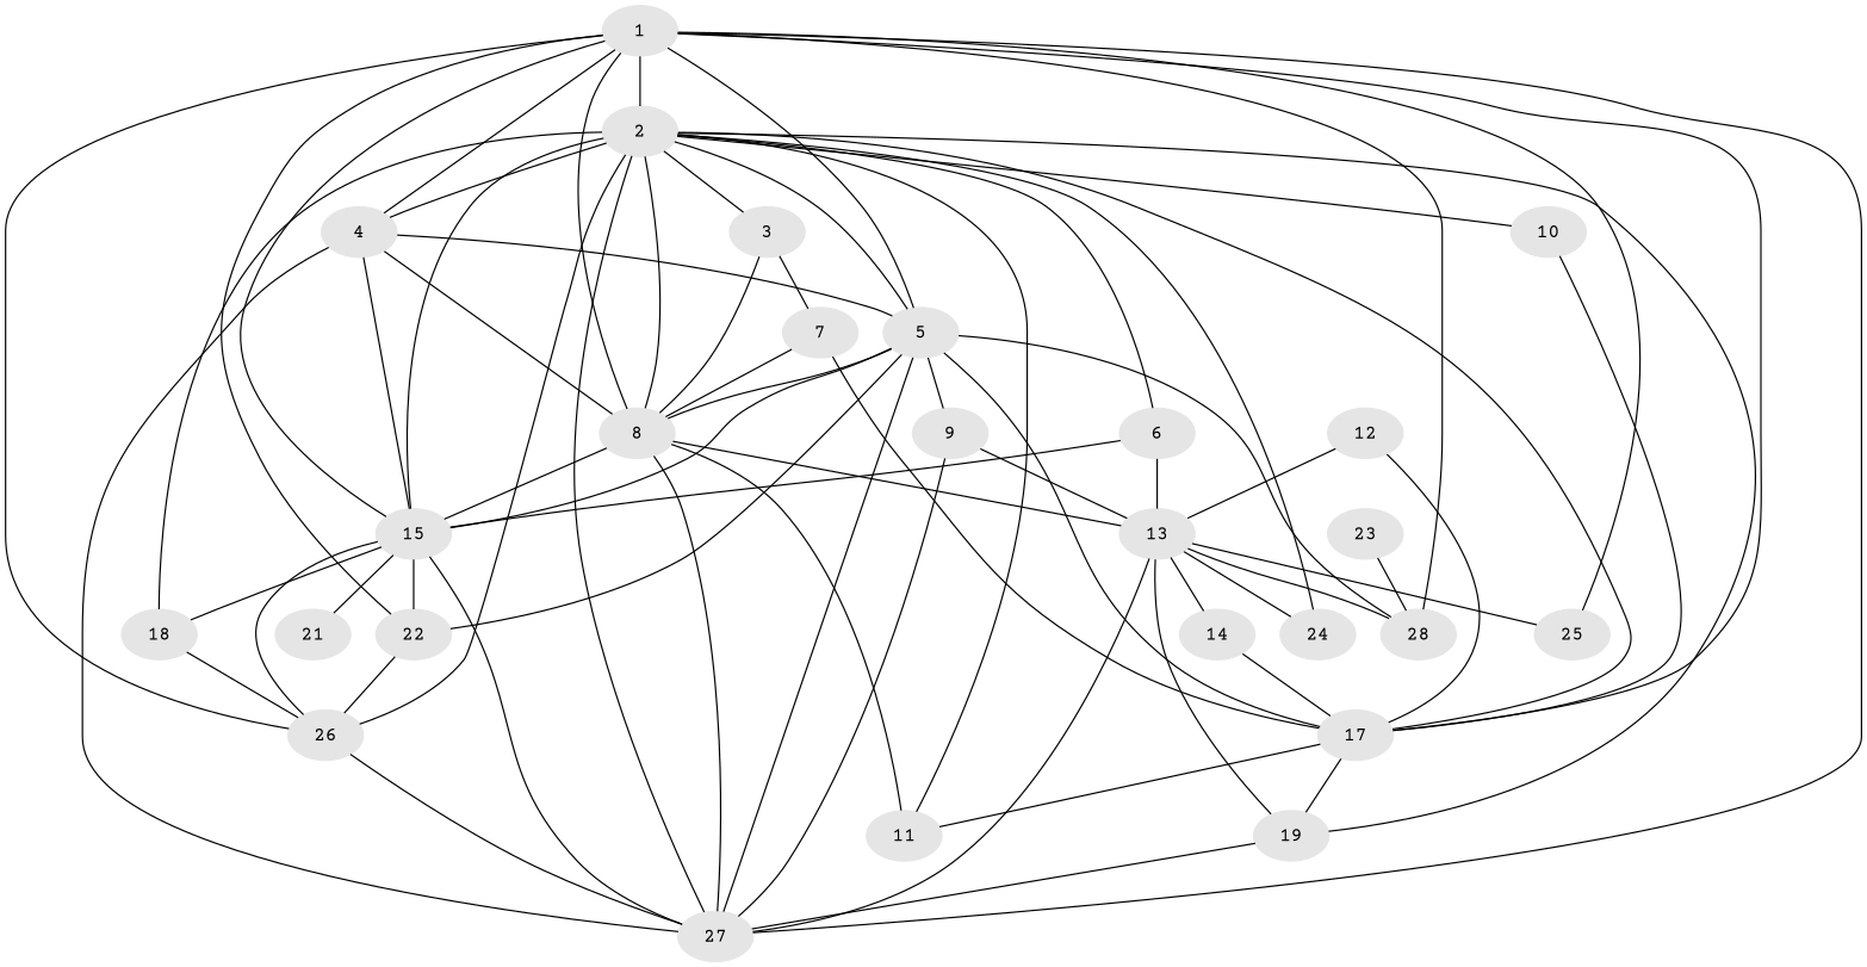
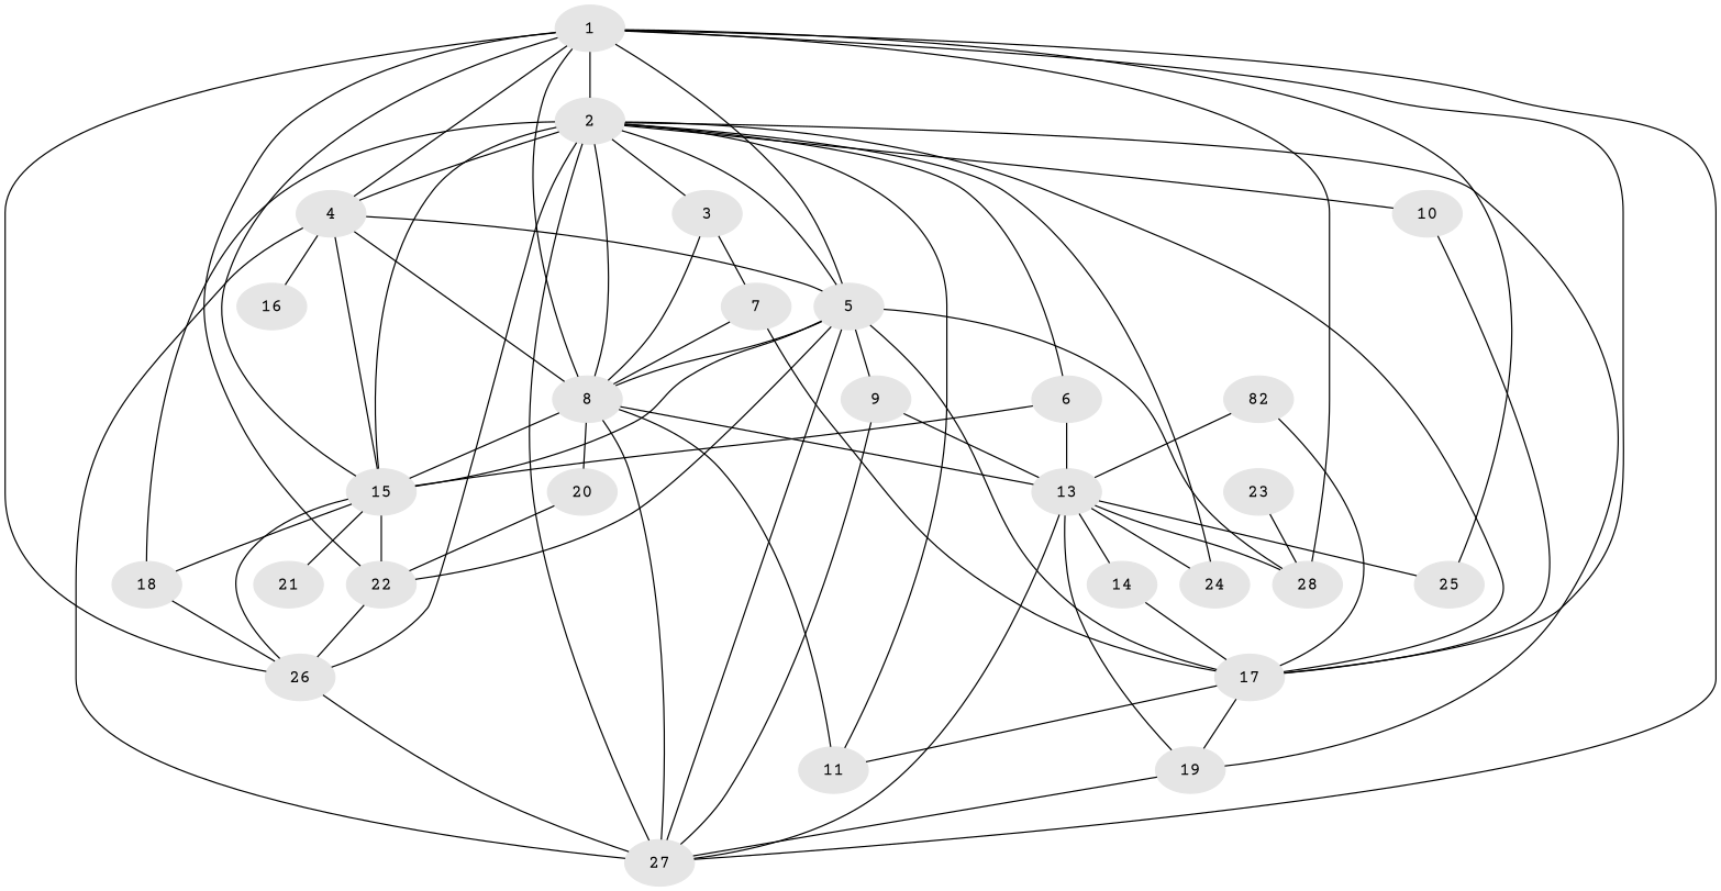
  graph {
    fontname="Courier Prime"
    node [color=gray90 fontname="Courier Prime" style=filled]
    edge [fontname="Courier Prime" weight=1.0]
    1
    2
    4
    5
    8
    15
    17
    22
    25
    26
    27
    28
    3
    10
    11
    18
    19
    24
    6
+   16
    9
    13
+   20
    21
    7
    14
-   12
+   12 [label=82]
    23
    1 -- 2 [weight=2.0]
    1 -- 4 [weight=2.0]
    1 -- 5
    1 -- 8 [weight=2.0]
    1 -- 15
    1 -- 17 [weight=2.0]
    1 -- 22
    1 -- 25
    1 -- 26
    1 -- 27
    1 -- 28
    2 -- 4 [weight=5.0]
    2 -- 5 [weight=3.0]
    2 -- 8 [weight=4.0]
    2 -- 15 [weight=3.0]
    2 -- 17
    2 -- 26
    2 -- 27 [weight=3.0]
    2 -- 3
    2 -- 10
    2 -- 11
    2 -- 18 [weight=2.0]
    2 -- 19
    2 -- 24
    2 -- 6
    4 -- 5 [weight=3.0]
    4 -- 8 [weight=4.0]
    4 -- 15 [weight=2.0]
    4 -- 27 [weight=3.0]
+   4 -- 16
    5 -- 8 [weight=3.0]
    5 -- 15
    5 -- 17
    5 -- 22
    5 -- 27
    5 -- 28
    5 -- 9
    8 -- 15 [weight=2.0]
    8 -- 27 [weight=3.0]
    8 -- 11
    8 -- 13
+   8 -- 20 [weight=2.0]
    15 -- 22
    15 -- 26
-   15 -- 27
    15 -- 18
    15 -- 21
    17 -- 11
    17 -- 19
    22 -- 26
    26 -- 27
    3 -- 8
    3 -- 7
    10 -- 17
    18 -- 26
    19 -- 27
    6 -- 15
    6 -- 13
    9 -- 27
    9 -- 13
    13 -- 25 [weight=2.0]
    13 -- 27 [weight=2.0]
    13 -- 28
    13 -- 19
    13 -- 24
    13 -- 14
+   20 -- 22
    7 -- 8
    7 -- 17
    14 -- 17
    12 -- 17
    12 -- 13
    23 -- 28
  }
